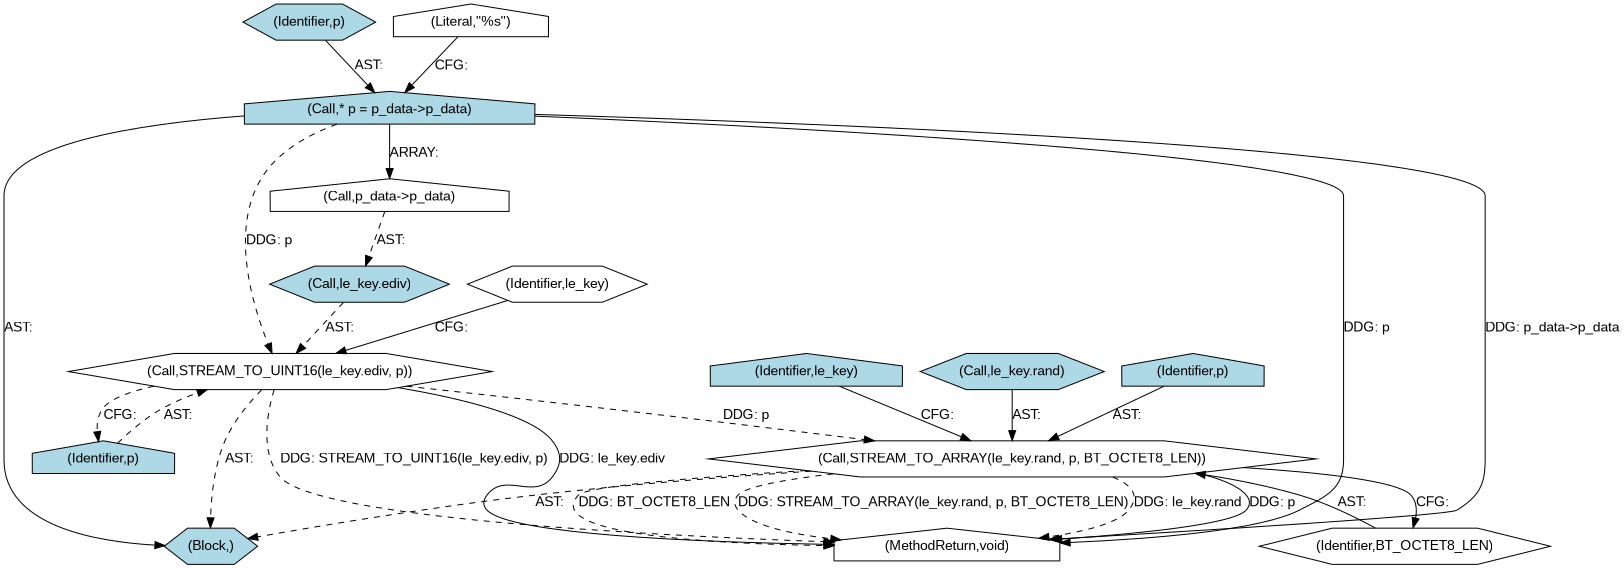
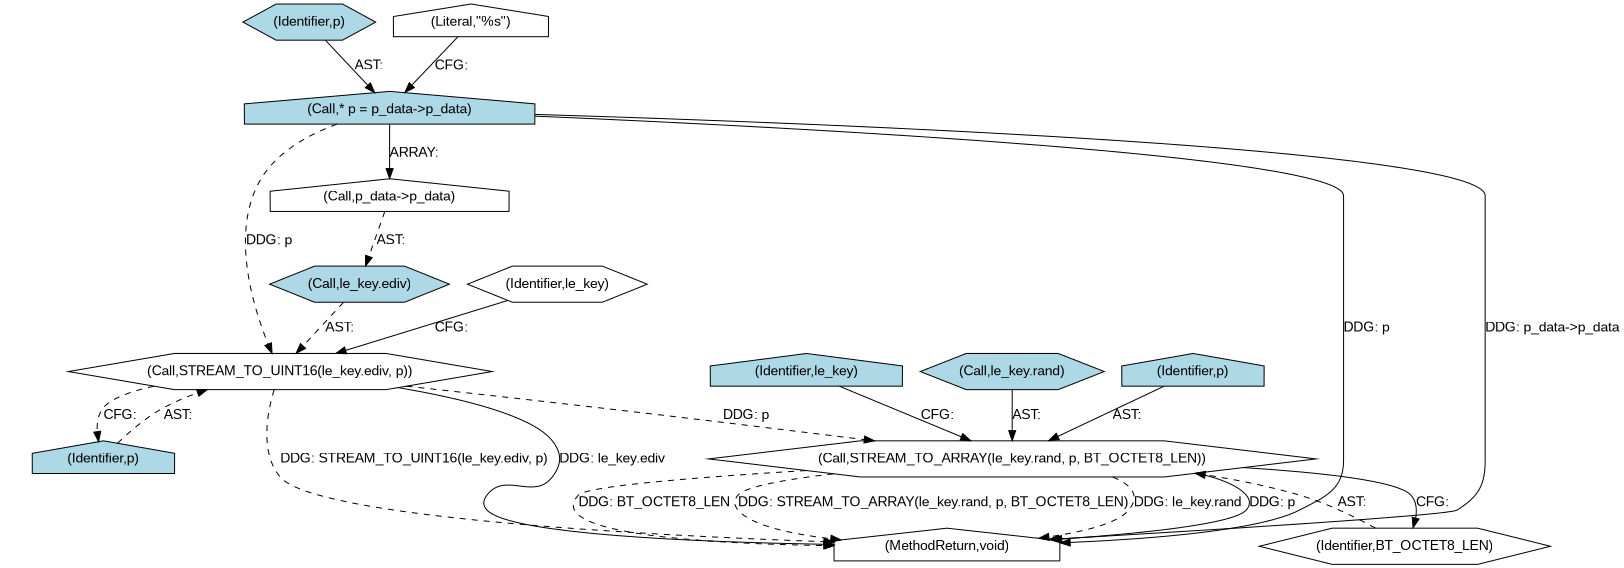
  digraph {
    fontname="Liberation Sans"
    node [fillcolor=lightblue fontname="Liberation Sans" shape=hexagon style=filled]
    edge [fontname="Liberation Sans" style=solid]
    n1 [label="(Call,* p = p_data->p_data)" shape=house]
    n2 [fillcolor=white label="(Call,STREAM_TO_UINT16(le_key.ediv, p))"]
    n3 [fillcolor=white label="(Call,p_data->p_data)" shape=house]
-   n4 [label="(Block,)"]
    n5 [fillcolor=white label="(MethodReturn,void)" shape=house]
    n6 [fillcolor=white label="(Call,STREAM_TO_ARRAY(le_key.rand, p, BT_OCTET8_LEN))"]
    n7 [label="(Identifier,p)" shape=house]
    n8 [label="(Call,le_key.ediv)"]
    n9 [fillcolor=white label="(Identifier,BT_OCTET8_LEN)"]
    n10 [label="(Identifier,le_key)" shape=house]
    n11 [label="(Identifier,p)"]
    n12 [label="(Call,le_key.rand)"]
    n13 [fillcolor=white label="(Identifier,le_key)"]
    n14 [label="(Identifier,p)" shape=house]
    n15 [fillcolor=white label="(Literal,\"%s\")" shape=house]
    n1 -> n2 [label="DDG: p" style=dashed]
    n1 -> n3 [label="ARRAY: "]
-   n1 -> n4 [label="AST: "]
    n1 -> n5 [label="DDG: p"]
    n1 -> n5 [label="DDG: p_data->p_data"]
-   n2 -> n4 [label="AST: " style=dashed]
    n2 -> n5 [label="DDG: le_key.ediv"]
    n2 -> n5 [label="DDG: STREAM_TO_UINT16(le_key.ediv, p)" style=dashed]
    n2 -> n6 [label="DDG: p" style=dashed]
    n2 -> n7 [label="CFG: " style=dashed]
    n3 -> n8 [label="AST: " style=dashed]
-   n6 -> n4 [label="AST: " style=dashed]
    n6 -> n5 [label="DDG: STREAM_TO_ARRAY(le_key.rand, p, BT_OCTET8_LEN)" style=dashed]
    n6 -> n5 [label="DDG: le_key.rand" style=dashed]
    n6 -> n5 [label="DDG: p"]
    n6 -> n5 [label="DDG: BT_OCTET8_LEN" style=dashed]
    n6 -> n9 [label="CFG: "]
    n7 -> n2 [label="AST: " style=dashed]
    n8 -> n2 [label="AST: " style=dashed]
-   n9 -> n6 [label="AST: "]
+   n9 -> n6 [label="AST: " style=dashed]
    n10 -> n6 [label="CFG: "]
    n11 -> n1 [label="AST: "]
    n12 -> n6 [label="AST: "]
    n13 -> n2 [label="CFG: "]
    n14 -> n6 [label="AST: "]
    n15 -> n1 [label="CFG: "]
  }
